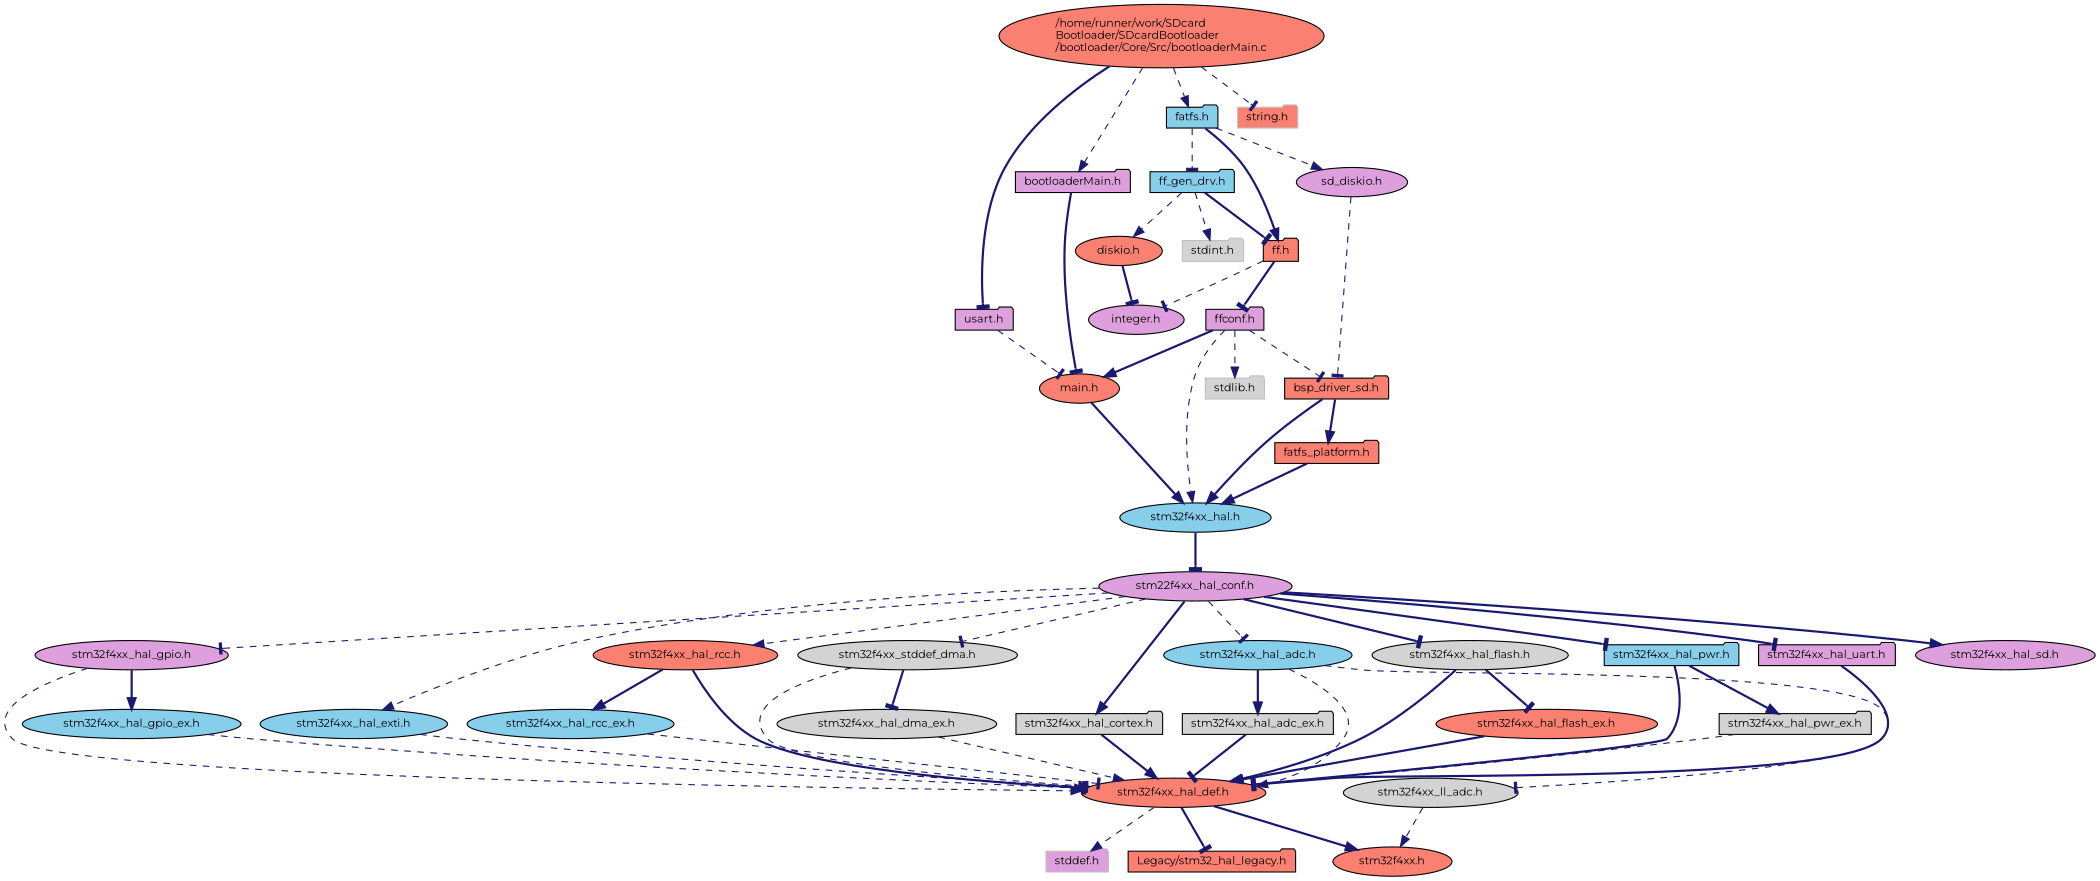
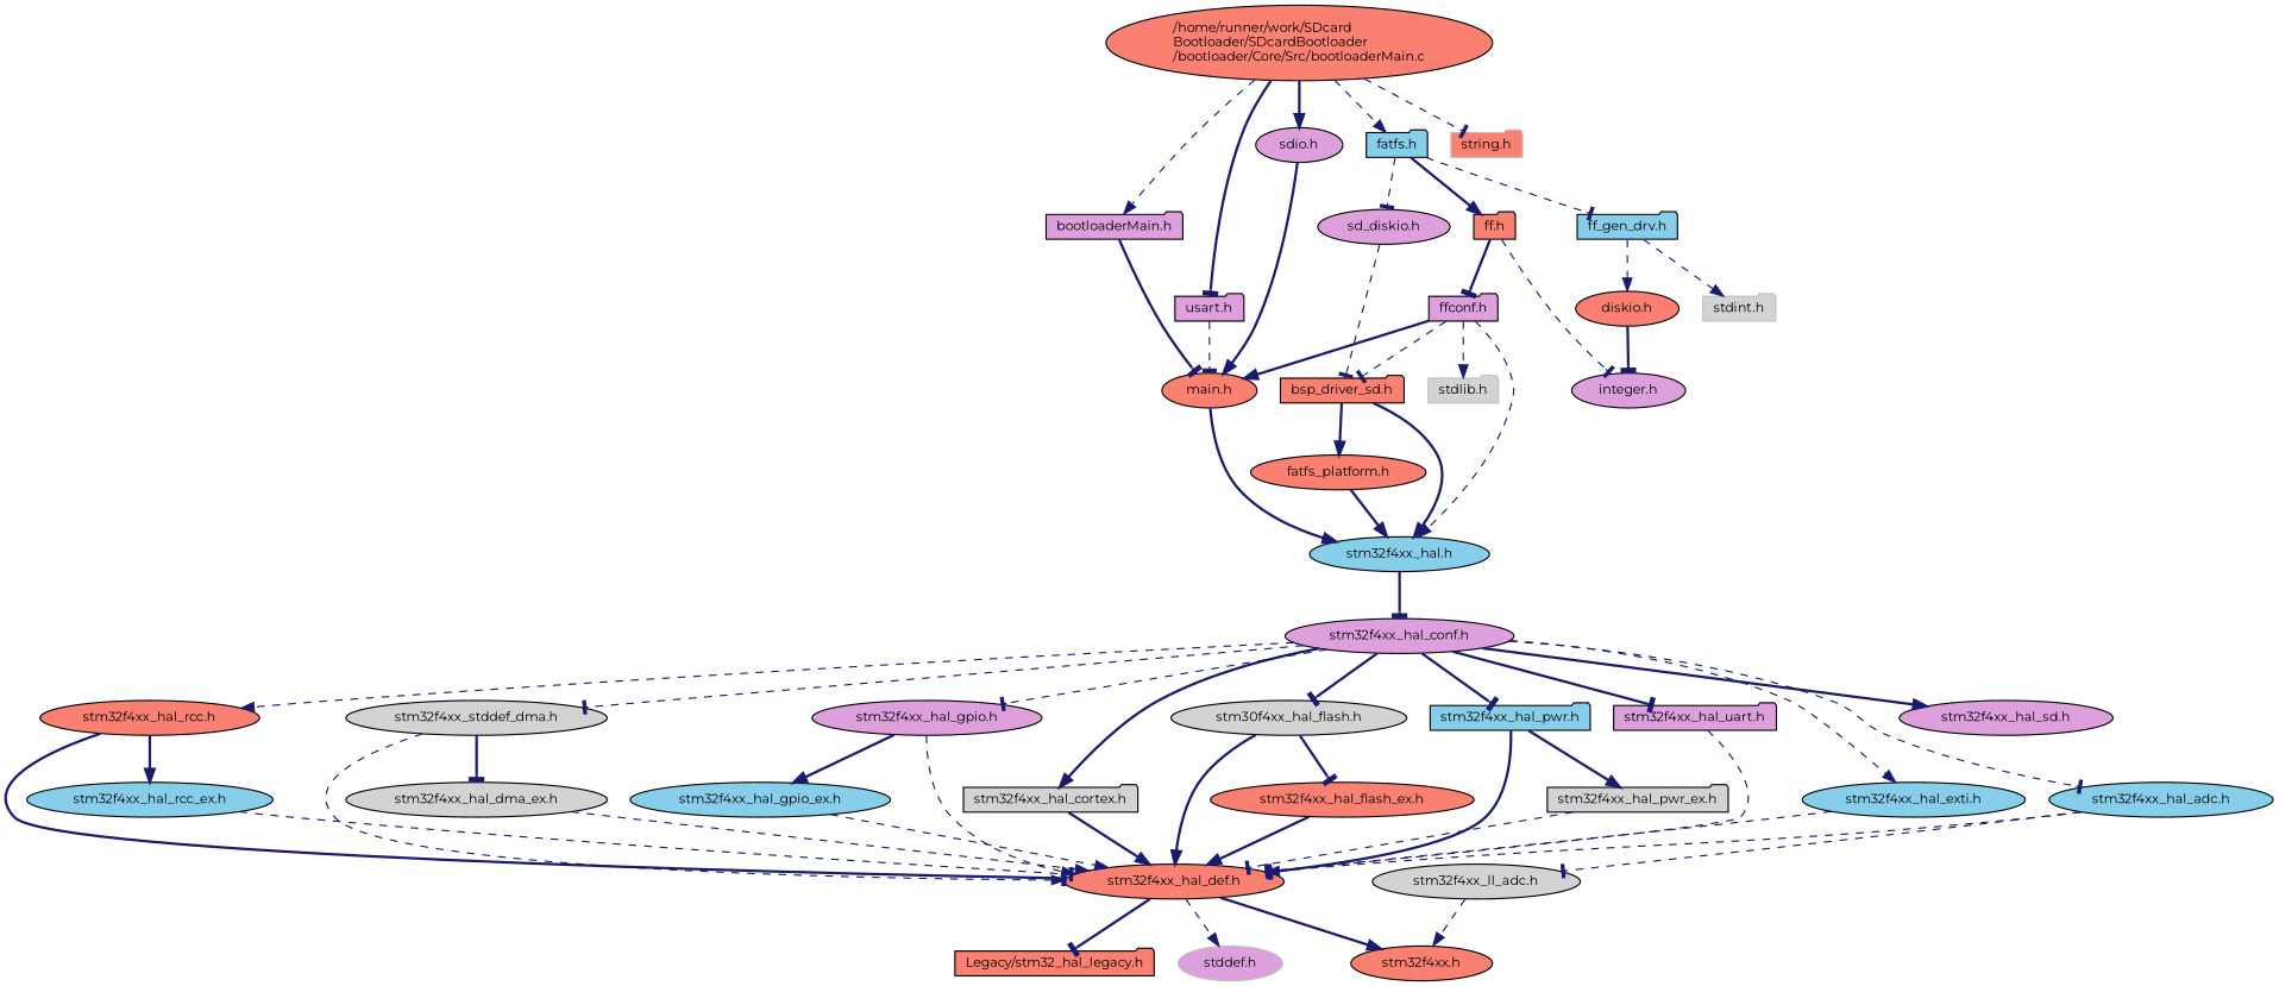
  digraph {
    fontname=Montserrat
    node [color=black fillcolor=salmon fontname=Montserrat fontsize=10 shape=ellipse style=filled]
    edge [arrowhead=normal color=midnightblue fontname=Montserrat fontsize=10 labelfontname=Helvetica labelfontsize=10 style=bold]
    n1 [fontcolor=black height=0.2 label="/home/runner/work/SDcard\lBootloader/SDcardBootloader\l/bootloader/Core/Src/bootloaderMain.c" width=0.4]
    n2 [fillcolor=plum height=0.2 label="bootloaderMain.h" shape=folder width=0.4]
    n3 [fillcolor=skyblue height=0.2 label="fatfs.h" shape=folder width=0.4]
    n4 [color=grey75 height=0.2 label="string.h" shape=folder width=0.4]
    n5 [fillcolor=plum height=0.2 label="usart.h" shape=folder width=0.4]
+   n6 [fillcolor=plum height=0.2 label="sdio.h" width=0.4]
    n7 [height=0.2 label="main.h" width=0.4]
    n8 [height=0.2 label="ff.h" shape=folder width=0.4]
    n9 [fillcolor=skyblue height=0.2 label="ff_gen_drv.h" shape=folder width=0.4]
    n10 [fillcolor=plum height=0.2 label="sd_diskio.h" width=0.4]
    n11 [fillcolor=skyblue height=0.2 label="stm32f4xx_hal.h" width=0.4]
-   n12 [fillcolor=plum height=0.2 label="stm22f4xx_hal_conf.h" width=0.4]
+   n12 [fillcolor=plum height=0.2 label="stm32f4xx_hal_conf.h" width=0.4]
    n13 [height=0.2 label="stm32f4xx_hal_rcc.h" width=0.4]
    n14 [fillcolor=plum height=0.2 label="stm32f4xx_hal_gpio.h" width=0.4]
    n15 [fillcolor=skyblue height=0.2 label="stm32f4xx_hal_exti.h" width=0.4]
    n16 [fillcolor=lightgrey height=0.2 label="stm32f4xx_stddef_dma.h" width=0.4]
    n17 [fillcolor=lightgrey height=0.2 label="stm32f4xx_hal_cortex.h" shape=folder width=0.4]
    n18 [fillcolor=skyblue height=0.2 label="stm32f4xx_hal_adc.h" width=0.4]
-   n19 [fillcolor=lightgrey height=0.2 label="stm32f4xx_hal_flash.h" width=0.4]
+   n19 [fillcolor=lightgrey height=0.2 label="stm30f4xx_hal_flash.h" width=0.4]
    n20 [fillcolor=skyblue height=0.2 label="stm32f4xx_hal_pwr.h" shape=folder width=0.4]
    n21 [fillcolor=plum height=0.2 label="stm32f4xx_hal_sd.h" width=0.4]
    n22 [fillcolor=plum height=0.2 label="stm32f4xx_hal_uart.h" shape=folder width=0.4]
    n23 [height=0.2 label="stm32f4xx_hal_def.h" width=0.4]
    n24 [fillcolor=skyblue height=0.2 label="stm32f4xx_hal_rcc_ex.h" width=0.4]
    n25 [fillcolor=skyblue height=0.2 label="stm32f4xx_hal_gpio_ex.h" width=0.4]
    n26 [fillcolor=lightgrey height=0.2 label="stm32f4xx_hal_dma_ex.h" width=0.4]
    n27 [fillcolor=lightgrey height=0.2 label="stm32f4xx_ll_adc.h" width=0.4]
-   n28 [fillcolor=lightgrey height=0.2 label="stm32f4xx_hal_adc_ex.h" shape=folder width=0.4]
    n29 [height=0.2 label="stm32f4xx_hal_flash_ex.h" width=0.4]
    n30 [fillcolor=lightgrey height=0.2 label="stm32f4xx_hal_pwr_ex.h" shape=folder width=0.4]
    n31 [height=0.2 label="stm32f4xx.h" width=0.4]
    n32 [height=0.2 label="Legacy/stm32_hal_legacy.h" shape=folder width=0.4]
-   n33 [color=grey75 fillcolor=plum height=0.2 label="stddef.h" shape=folder width=0.4]
+   n33 [color=grey75 fillcolor=plum height=0.2 label="stddef.h" width=0.4]
    n34 [fillcolor=plum height=0.2 label="integer.h" width=0.4]
    n35 [fillcolor=plum height=0.2 label="ffconf.h" shape=folder width=0.4]
    n36 [height=0.2 label="diskio.h" width=0.4]
    n37 [color=grey75 fillcolor=lightgrey height=0.2 label="stdint.h" shape=folder width=0.4]
    n38 [height=0.2 label="bsp_driver_sd.h" shape=folder width=0.4]
    n39 [color=grey75 fillcolor=lightgrey height=0.2 label="stdlib.h" shape=folder width=0.4]
-   n40 [height=0.2 label="fatfs_platform.h" shape=folder width=0.4]
+   n40 [height=0.2 label="fatfs_platform.h" width=0.4]
    n1 -> n2 [style=dashed]
    n1 -> n3 [style=dashed]
    n1 -> n4 [arrowhead=tee style=dashed]
    n1 -> n5 [arrowhead=tee]
+   n1 -> n6
    n2 -> n7 [arrowhead=tee]
    n3 -> n8
    n3 -> n9 [arrowhead=tee style=dashed]
-   n3 -> n10 [style=dashed]
+   n3 -> n10 [arrowhead=tee style=dashed]
    n5 -> n7 [arrowhead=tee style=dashed]
+   n6 -> n7
    n7 -> n11
    n8 -> n34 [arrowhead=tee style=dashed]
    n8 -> n35 [arrowhead=tee]
-   n9 -> n8 [arrowhead=tee]
    n9 -> n36 [style=dashed]
    n9 -> n37 [style=dashed]
    n10 -> n38 [arrowhead=tee style=dashed]
    n11 -> n12 [arrowhead=tee]
    n12 -> n13 [style=dashed]
    n12 -> n14 [arrowhead=tee style=dashed]
    n12 -> n15 [style=dashed]
    n12 -> n16 [arrowhead=tee style=dashed]
    n12 -> n17
    n12 -> n18 [arrowhead=tee style=dashed]
    n12 -> n19 [arrowhead=tee]
    n12 -> n20 [arrowhead=tee]
    n12 -> n21
    n12 -> n22 [arrowhead=tee]
    n13 -> n23 [arrowhead=tee]
    n13 -> n24
    n14 -> n23 [style=dashed]
    n14 -> n25
    n15 -> n23 [arrowhead=tee style=dashed]
    n16 -> n23 [style=dashed]
    n16 -> n26 [arrowhead=tee]
    n17 -> n23
    n18 -> n23 [style=dashed]
    n18 -> n27 [arrowhead=tee style=dashed]
-   n18 -> n28
    n19 -> n23
    n19 -> n29 [arrowhead=tee]
    n20 -> n23 [arrowhead=tee]
    n20 -> n30
-   n22 -> n23 [arrowhead=tee]
+   n22 -> n23 [arrowhead=tee style=dashed]
    n23 -> n31
    n23 -> n32 [arrowhead=tee]
    n23 -> n33 [style=dashed]
    n24 -> n23 [arrowhead=tee style=dashed]
    n25 -> n23 [style=dashed]
    n26 -> n23 [style=dashed]
    n27 -> n31 [style=dashed]
-   n28 -> n23 [arrowhead=tee]
    n29 -> n23
    n30 -> n23 [arrowhead=tee style=dashed]
    n35 -> n7
    n35 -> n11 [style=dashed]
    n35 -> n38 [arrowhead=tee style=dashed]
    n35 -> n39 [style=dashed]
    n36 -> n34 [arrowhead=tee]
    n38 -> n11
    n38 -> n40
    n40 -> n11
  }
